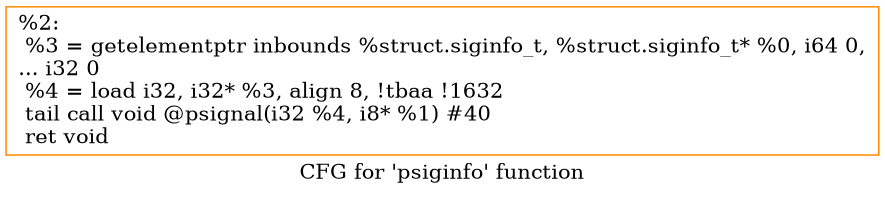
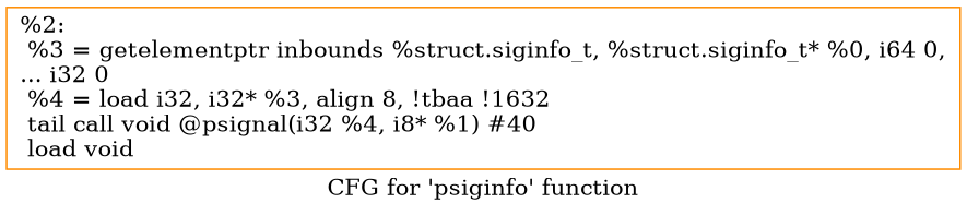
  digraph {
    label="CFG for 'psiginfo' function"
-   n1 [label="{%2:\l  %3 = getelementptr inbounds %struct.siginfo_t, %struct.siginfo_t* %0, i64 0,\l... i32 0\l  %4 = load i32, i32* %3, align 8, !tbaa !1632\l  tail call void @psignal(i32 %4, i8* %1) #40\l  ret void\l}" shape=record color=darkorange]
+   n1 [label="{%2:\l  %3 = getelementptr inbounds %struct.siginfo_t, %struct.siginfo_t* %0, i64 0,\l... i32 0\l  %4 = load i32, i32* %3, align 8, !tbaa !1632\l  tail call void @psignal(i32 %4, i8* %1) #40\l  load void\l}" shape=record color=darkorange]
  }
